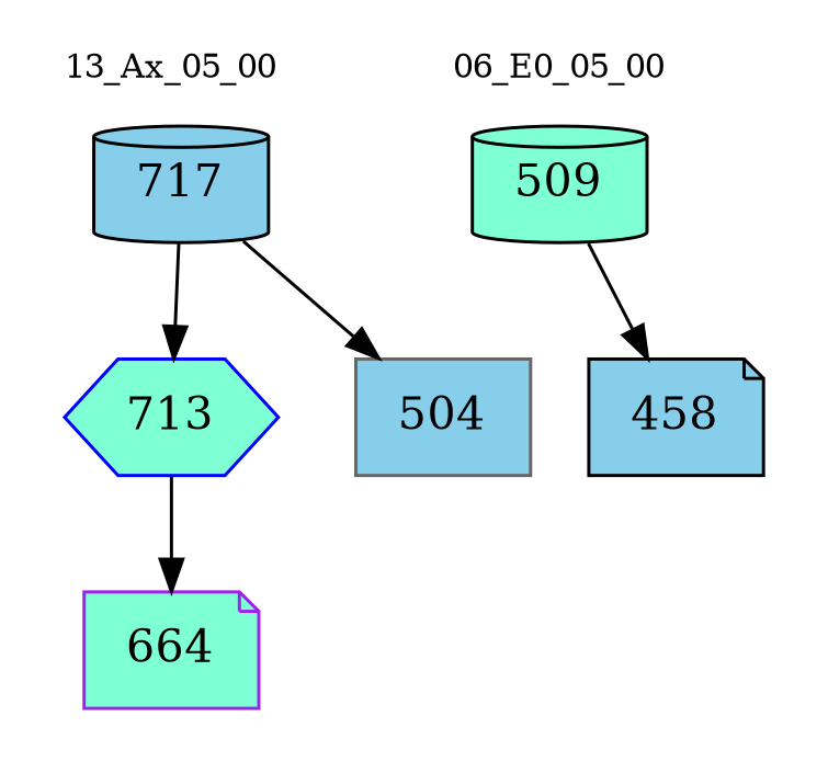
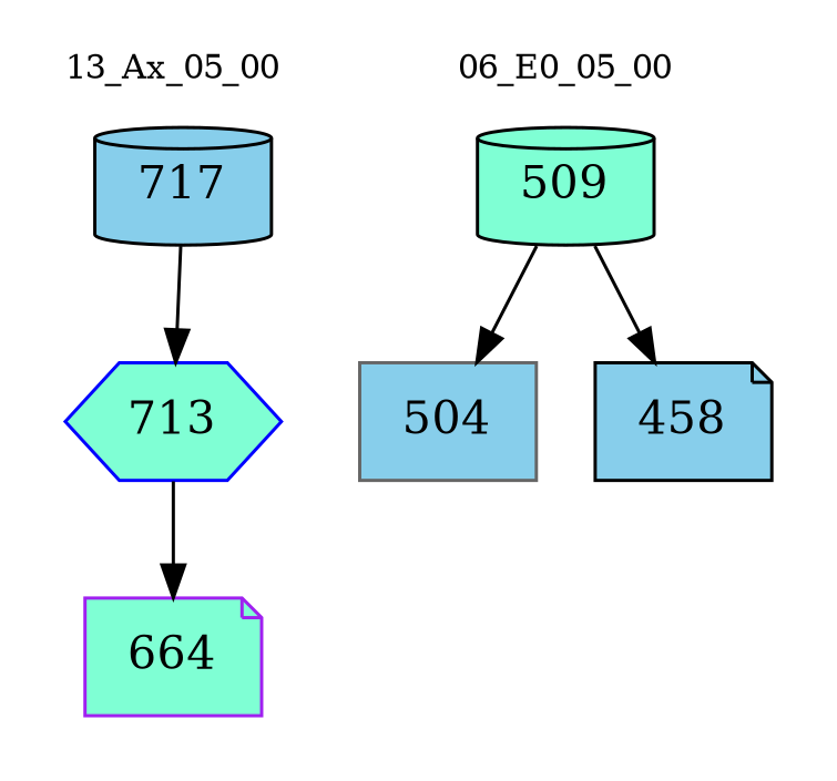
  digraph {
    node [color=black fillcolor=skyblue shape=cylinder style=filled]
    edge [color=black]
    n1 [label=717]
    n2 [color=purple fillcolor=aquamarine label=664 shape=note]
    n3 [color=blue fillcolor=aquamarine label=713 shape=hexagon]
    n4 [fillcolor=aquamarine label=509]
    n5 [label=458 shape=note]
    n6 [color=gray40 label=504 shape=box]
    subgraph cluster_1 {
      color=white
      fontsize=10
      label="13_Ax_05_00"
      n1
      n2
      n3
    }
    subgraph cluster_2 {
      color=white
      fontsize=10
      label="06_E0_05_00"
      n4
      n5
      n6
    }
    n1 -> n3
    n3 -> n2
    n4 -> n5
-   n1 -> n6
+   n4 -> n6
  }
